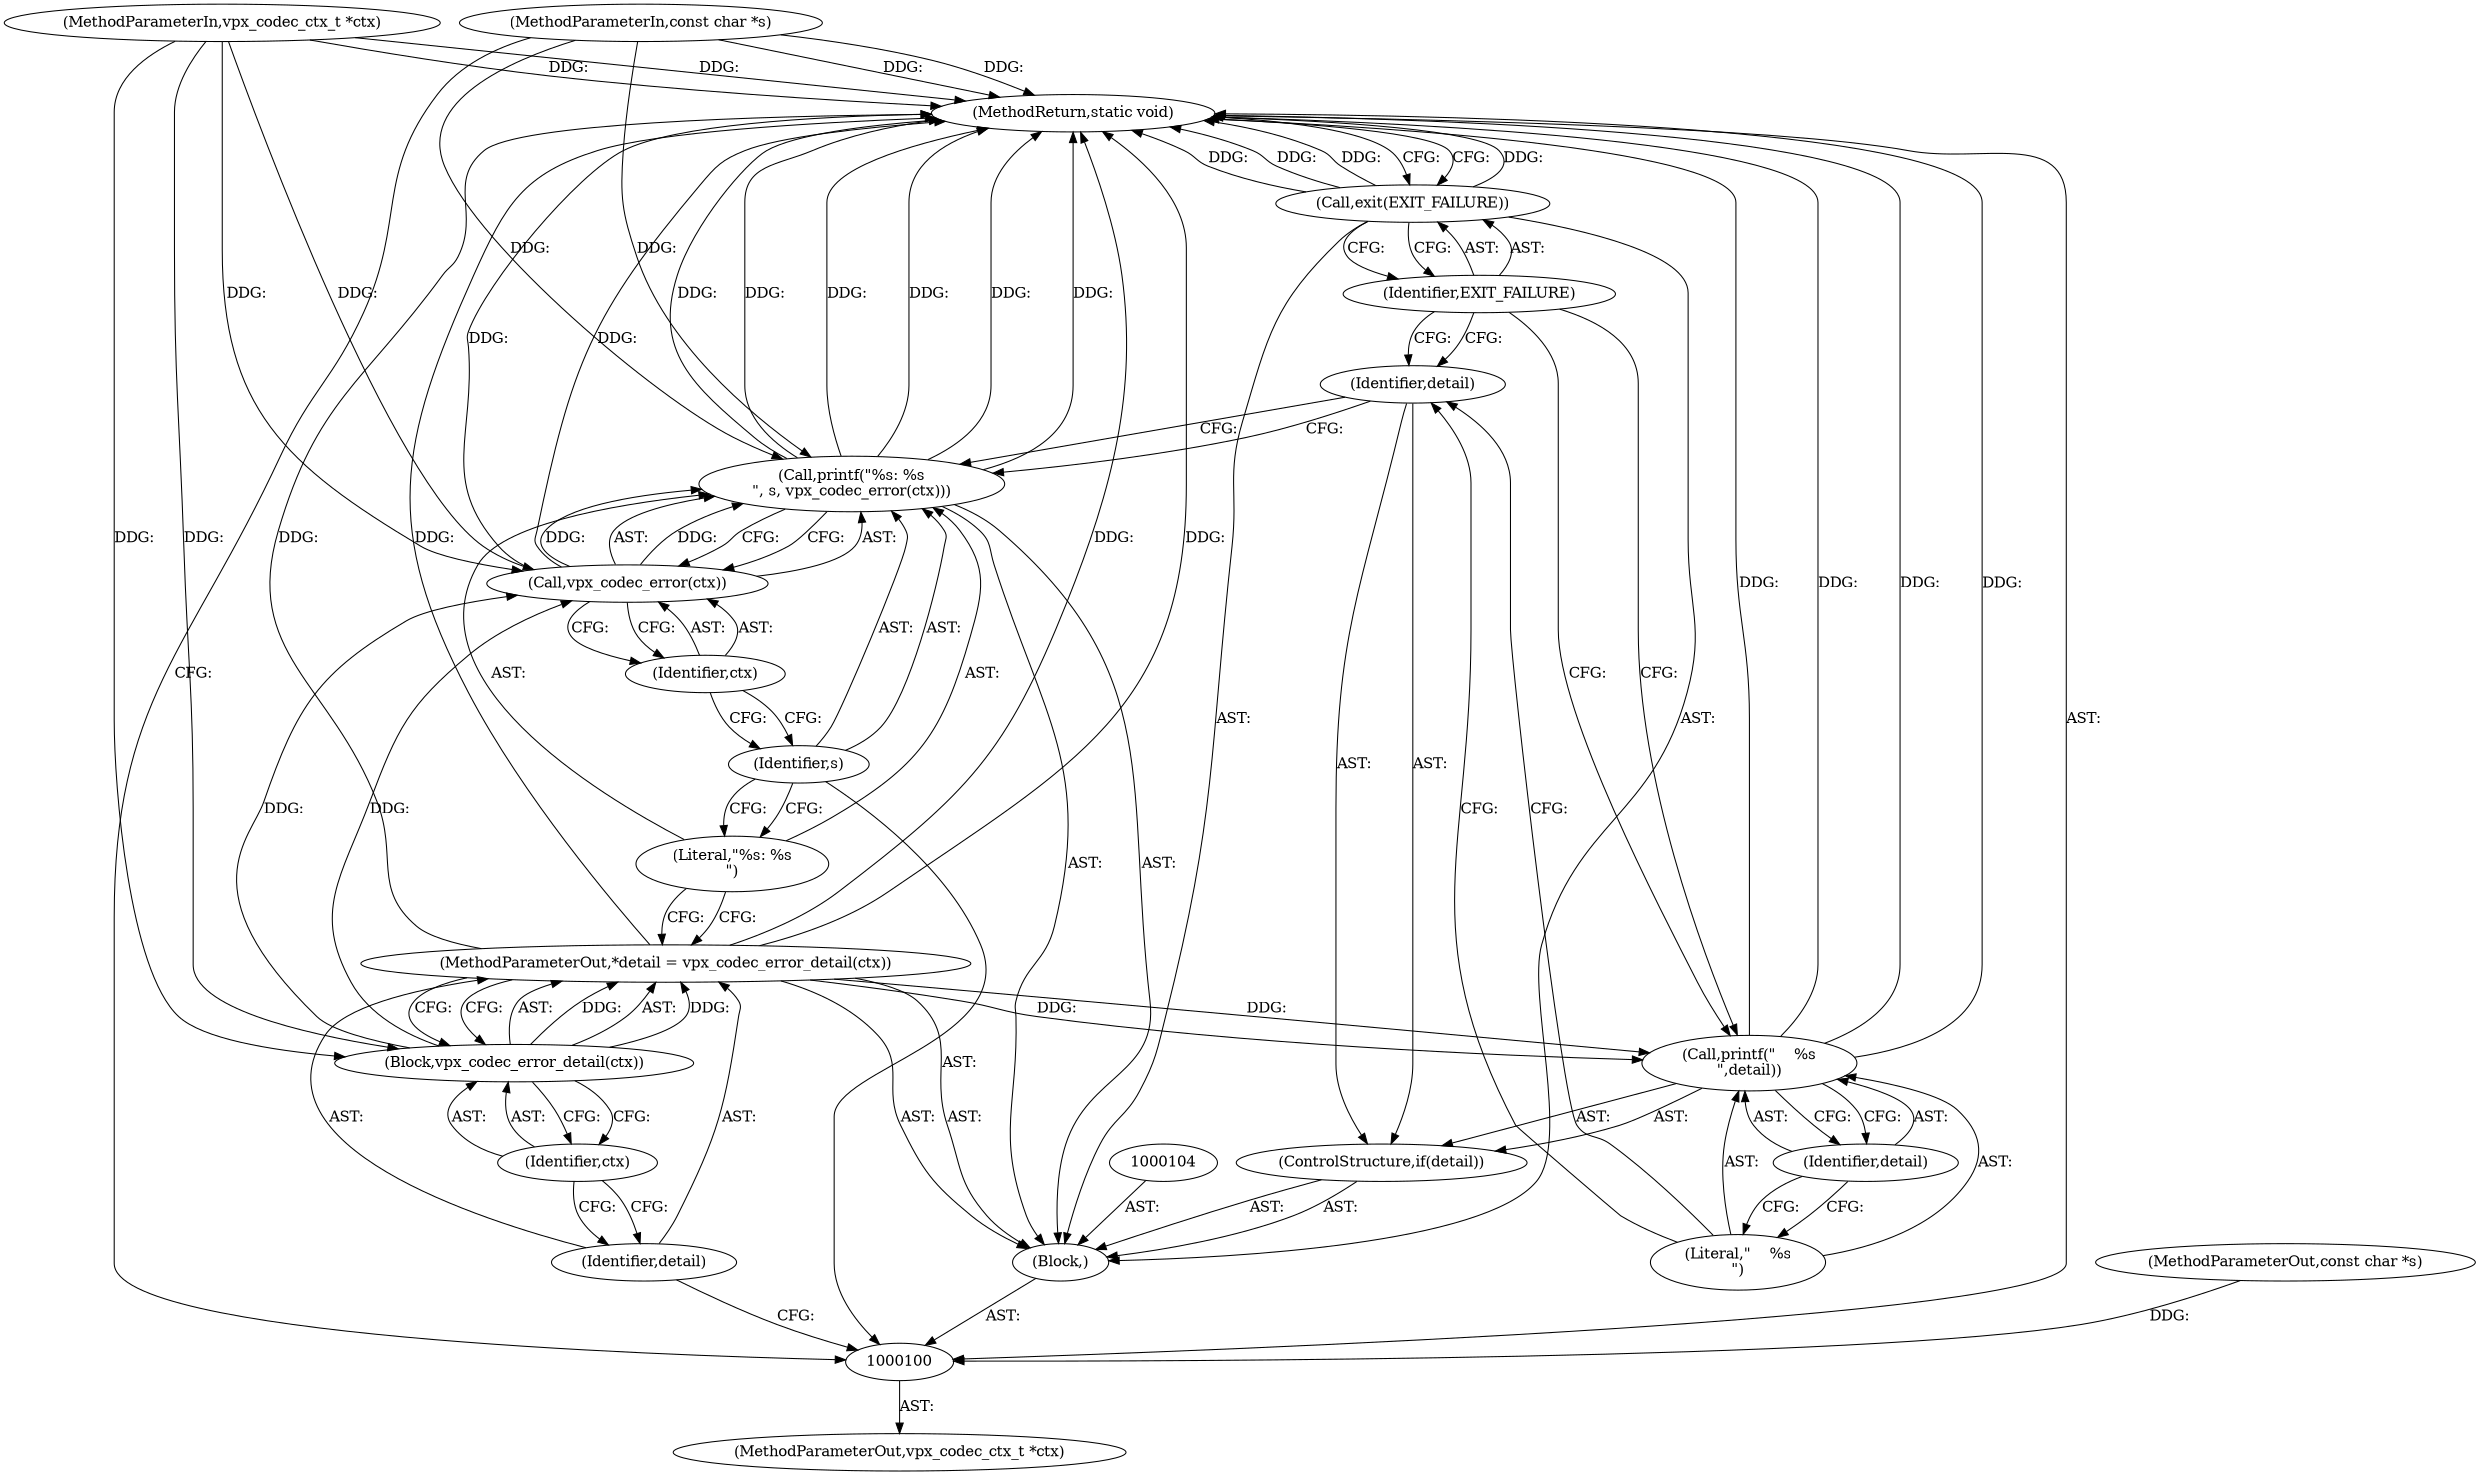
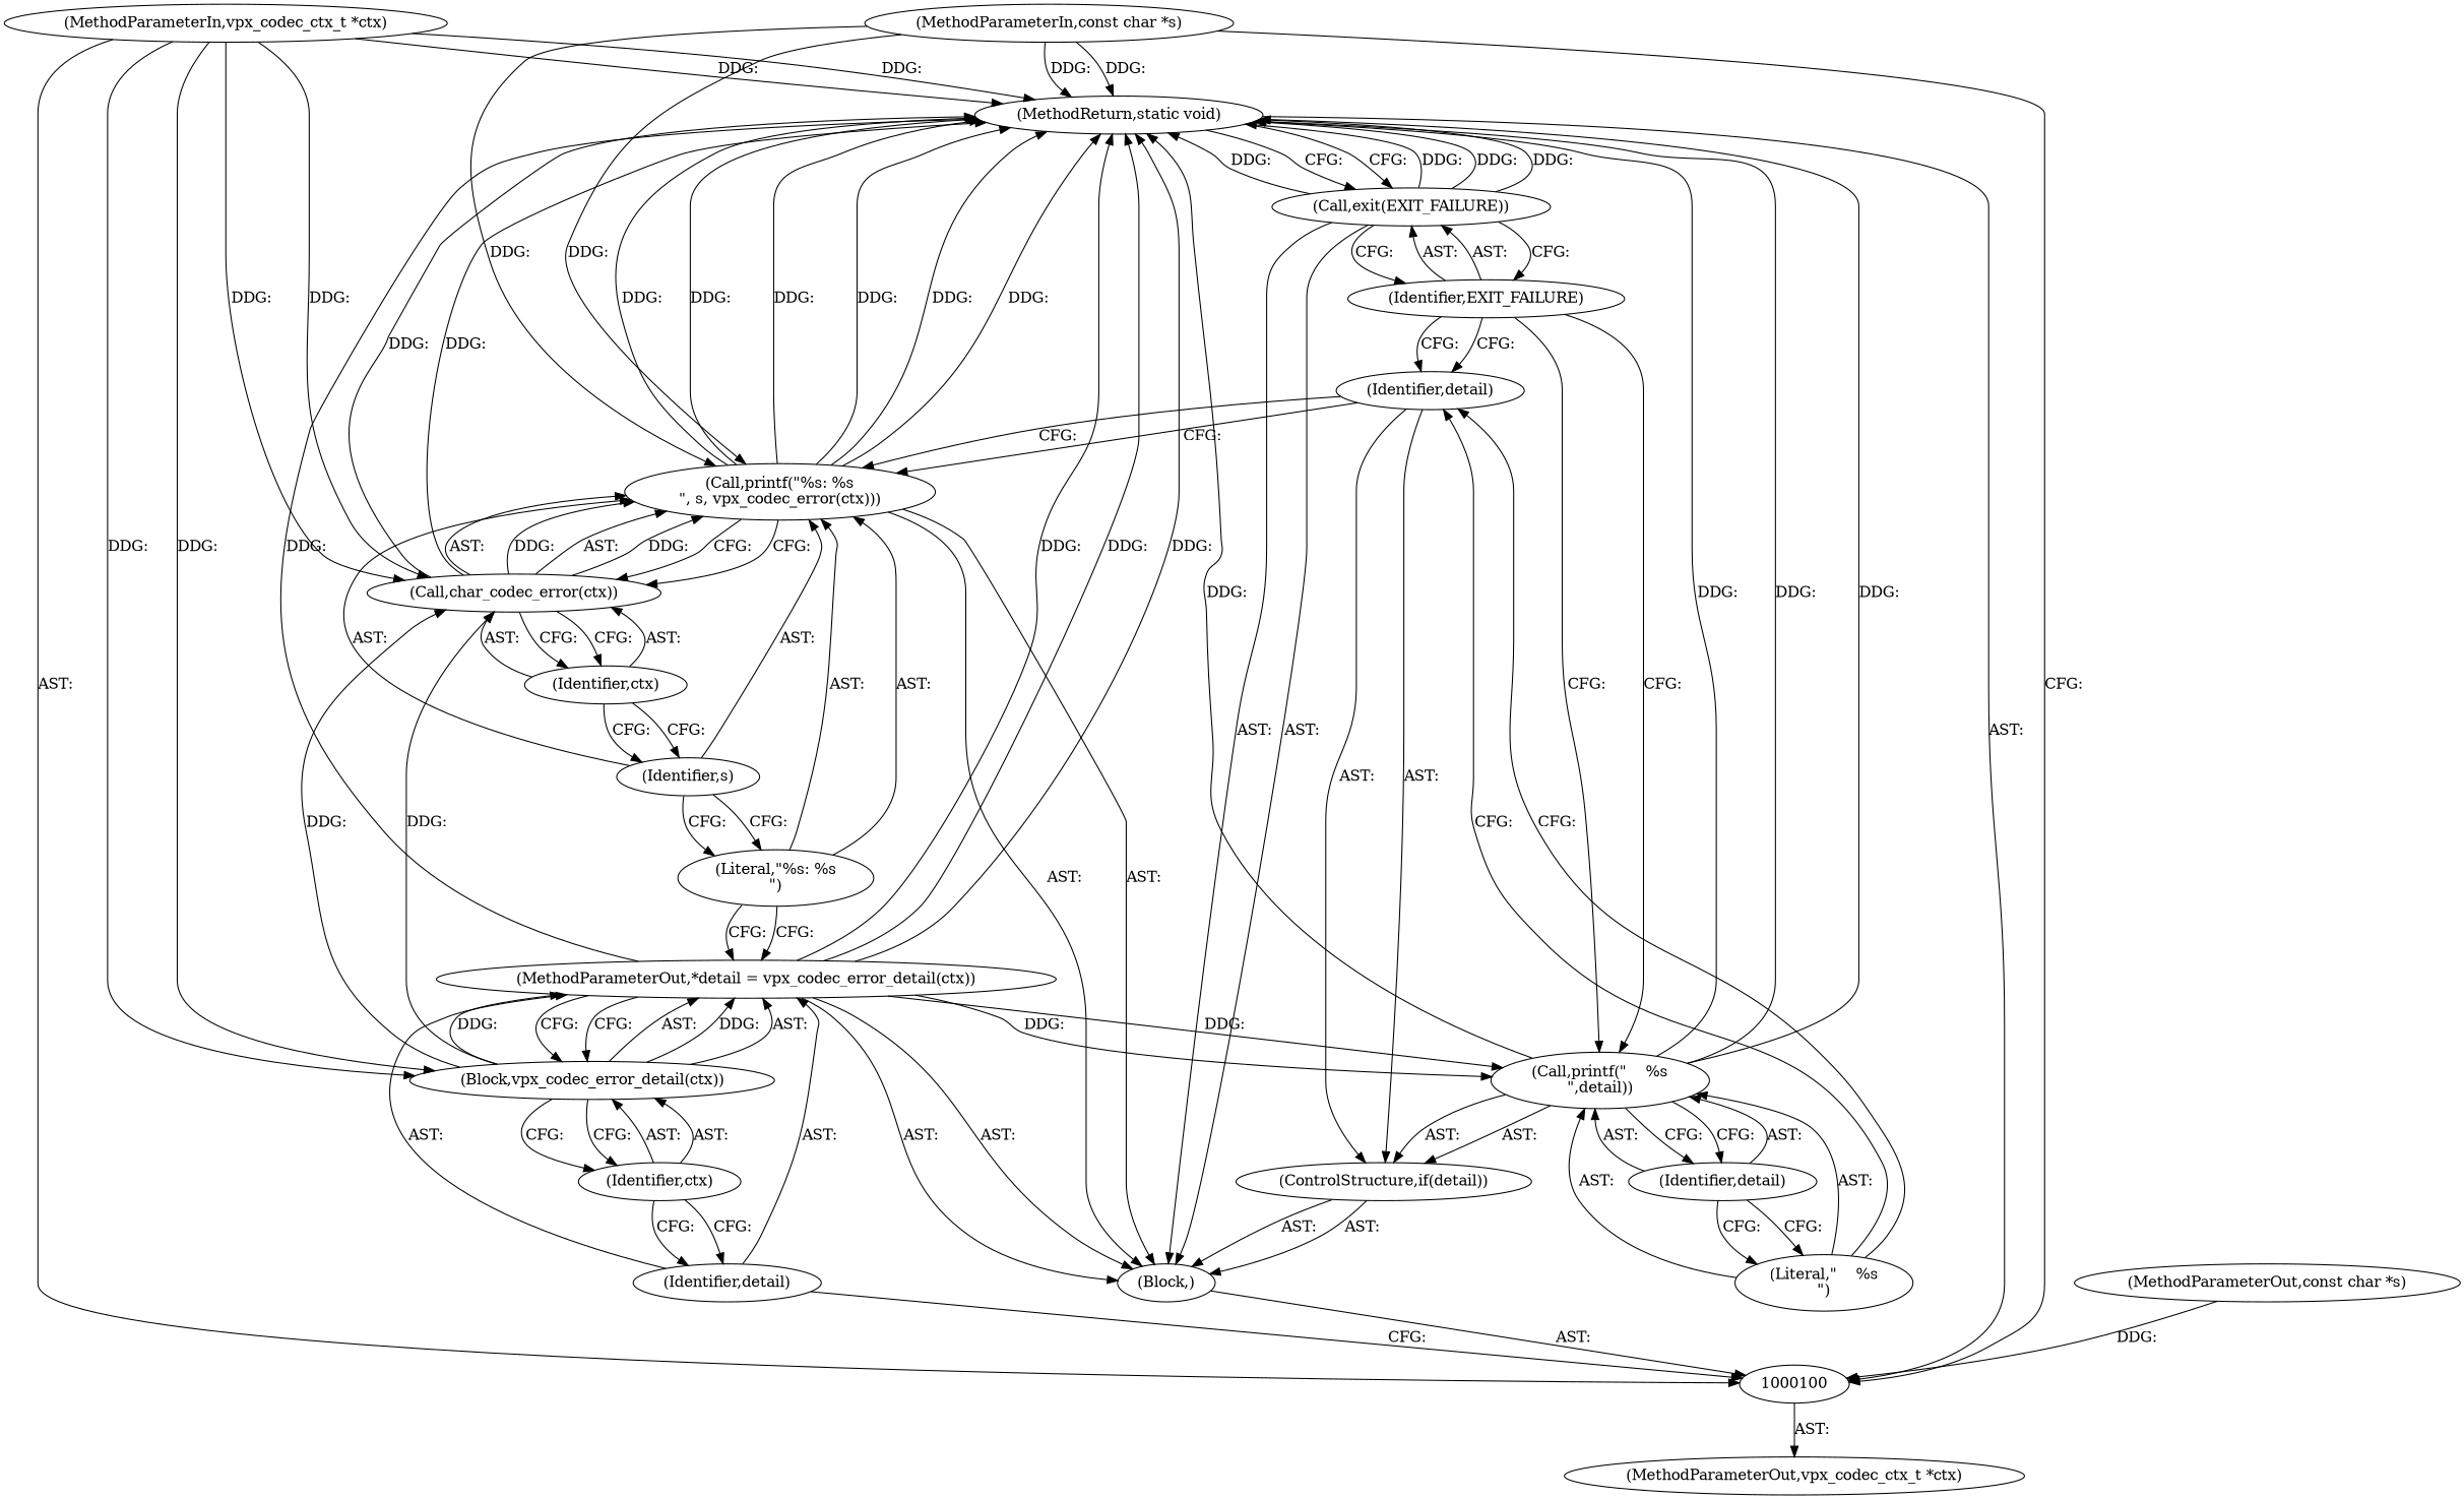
  digraph {
    n1 [label="(MethodReturn,static void)"]
    n2 [label="(Call,exit(EXIT_FAILURE))"]
    1000100
    n4 [label="(Block,)"]
    n5 [label="(Identifier,EXIT_FAILURE)"]
    n6 [label="(MethodParameterOut,vpx_codec_ctx_t *ctx)"]
    n7 [label="(MethodParameterIn,vpx_codec_ctx_t *ctx)"]
    n8 [label="(Block,vpx_codec_error_detail(ctx))"]
-   n9 [label="(Call,vpx_codec_error(ctx))"]
+   n9 [label="(Call,char_codec_error(ctx))"]
    n10 [label="(MethodParameterOut,*detail = vpx_codec_error_detail(ctx))"]
    n11 [label="(Identifier,ctx)"]
    n12 [label="(Call,printf(\"%s: %s\n\", s, vpx_codec_error(ctx)))"]
    n13 [label="(Identifier,ctx)"]
    n14 [label="(MethodParameterIn,const char *s)"]
    n15 [label="(MethodParameterOut,const char *s)"]
    n16 [label="(Call,printf(\"    %s\n\",detail))"]
    n17 [label="(ControlStructure,if(detail))"]
    n18 [label="(Identifier,detail)"]
    n19 [label="(Identifier,detail)"]
    n20 [label="(Literal,\"%s: %s\n\")"]
    n21 [label="(Identifier,s)"]
    n22 [label="(Identifier,detail)"]
    n23 [label="(Literal,\"    %s\n\")"]
-   1000104
    n1 -> n2 [label="CFG: "]
    n1 -> n2 [label="CFG: "]
    n1 -> 1000100 [label="AST: "]
    n2 -> n1 [label="DDG: "]
    n2 -> n1 [label="DDG: "]
    n2 -> n1 [label="DDG: "]
    n2 -> n1 [label="DDG: "]
    n2 -> n4 [label="AST: "]
    n2 -> n4 [label="AST: "]
    n2 -> n5 [label="CFG: "]
    n2 -> n5 [label="CFG: "]
    1000100 -> n6 [label="AST: "]
    n4 -> 1000100 [label="AST: "]
    n5 -> n2 [label="AST: "]
    n5 -> n2 [label="AST: "]
    n5 -> n16 [label="CFG: "]
    n5 -> n16 [label="CFG: "]
    n5 -> n22 [label="CFG: "]
    n5 -> n22 [label="CFG: "]
    n7 -> n1 [label="DDG: "]
    n7 -> n1 [label="DDG: "]
-   n21 -> 1000100 [label="AST: "]
+   n7 -> 1000100 [label="AST: "]
    n7 -> n8 [label="DDG: "]
    n7 -> n8 [label="DDG: "]
    n7 -> n9 [label="DDG: "]
    n7 -> n9 [label="DDG: "]
    n8 -> n9 [label="DDG: "]
    n8 -> n9 [label="DDG: "]
    n8 -> n10 [label="AST: "]
    n8 -> n10 [label="DDG: "]
    n8 -> n10 [label="AST: "]
    n8 -> n10 [label="DDG: "]
    n8 -> n11 [label="CFG: "]
    n8 -> n11 [label="CFG: "]
    n9 -> n1 [label="DDG: "]
    n9 -> n1 [label="DDG: "]
    n9 -> n12 [label="AST: "]
    n9 -> n12 [label="DDG: "]
    n9 -> n12 [label="AST: "]
    n9 -> n12 [label="DDG: "]
    n9 -> n13 [label="CFG: "]
    n9 -> n13 [label="CFG: "]
    n10 -> n1 [label="DDG: "]
    n10 -> n1 [label="DDG: "]
    n10 -> n1 [label="DDG: "]
    n10 -> n1 [label="DDG: "]
    n10 -> n4 [label="AST: "]
    n10 -> n4 [label="AST: "]
    n10 -> n8 [label="CFG: "]
    n10 -> n8 [label="CFG: "]
    n10 -> n16 [label="DDG: "]
    n10 -> n16 [label="DDG: "]
    n11 -> n8 [label="AST: "]
    n11 -> n8 [label="AST: "]
    n11 -> n19 [label="CFG: "]
    n11 -> n19 [label="CFG: "]
    n12 -> n1 [label="DDG: "]
    n12 -> n1 [label="DDG: "]
    n12 -> n1 [label="DDG: "]
    n12 -> n1 [label="DDG: "]
    n12 -> n1 [label="DDG: "]
    n12 -> n1 [label="DDG: "]
    n12 -> n4 [label="AST: "]
    n12 -> n4 [label="AST: "]
    n12 -> n9 [label="CFG: "]
    n12 -> n9 [label="CFG: "]
    n13 -> n9 [label="AST: "]
    n13 -> n9 [label="AST: "]
    n13 -> n21 [label="CFG: "]
    n13 -> n21 [label="CFG: "]
    n14 -> n1 [label="DDG: "]
    n14 -> n1 [label="DDG: "]
    n14 -> 1000100 [label="CFG: "]
    n14 -> n12 [label="DDG: "]
    n14 -> n12 [label="DDG: "]
    n15 -> 1000100 [label="DDG: "]
    n16 -> n1 [label="DDG: "]
    n16 -> n1 [label="DDG: "]
    n16 -> n1 [label="DDG: "]
    n16 -> n1 [label="DDG: "]
    n16 -> n17 [label="AST: "]
    n16 -> n17 [label="AST: "]
    n16 -> n18 [label="CFG: "]
    n16 -> n18 [label="CFG: "]
    n17 -> n4 [label="AST: "]
    n17 -> n4 [label="AST: "]
    n18 -> n16 [label="AST: "]
    n18 -> n16 [label="AST: "]
    n18 -> n23 [label="CFG: "]
    n18 -> n23 [label="CFG: "]
    n19 -> 1000100 [label="CFG: "]
    n19 -> n10 [label="AST: "]
    n19 -> n10 [label="AST: "]
    n20 -> n10 [label="CFG: "]
    n20 -> n10 [label="CFG: "]
    n20 -> n12 [label="AST: "]
    n20 -> n12 [label="AST: "]
    n21 -> n12 [label="AST: "]
    n21 -> n12 [label="AST: "]
    n21 -> n20 [label="CFG: "]
    n21 -> n20 [label="CFG: "]
    n22 -> n12 [label="CFG: "]
    n22 -> n12 [label="CFG: "]
    n22 -> n17 [label="AST: "]
    n22 -> n17 [label="AST: "]
    n23 -> n16 [label="AST: "]
    n23 -> n16 [label="AST: "]
    n23 -> n22 [label="CFG: "]
    n23 -> n22 [label="CFG: "]
-   1000104 -> n4 [label="AST: "]
  }
